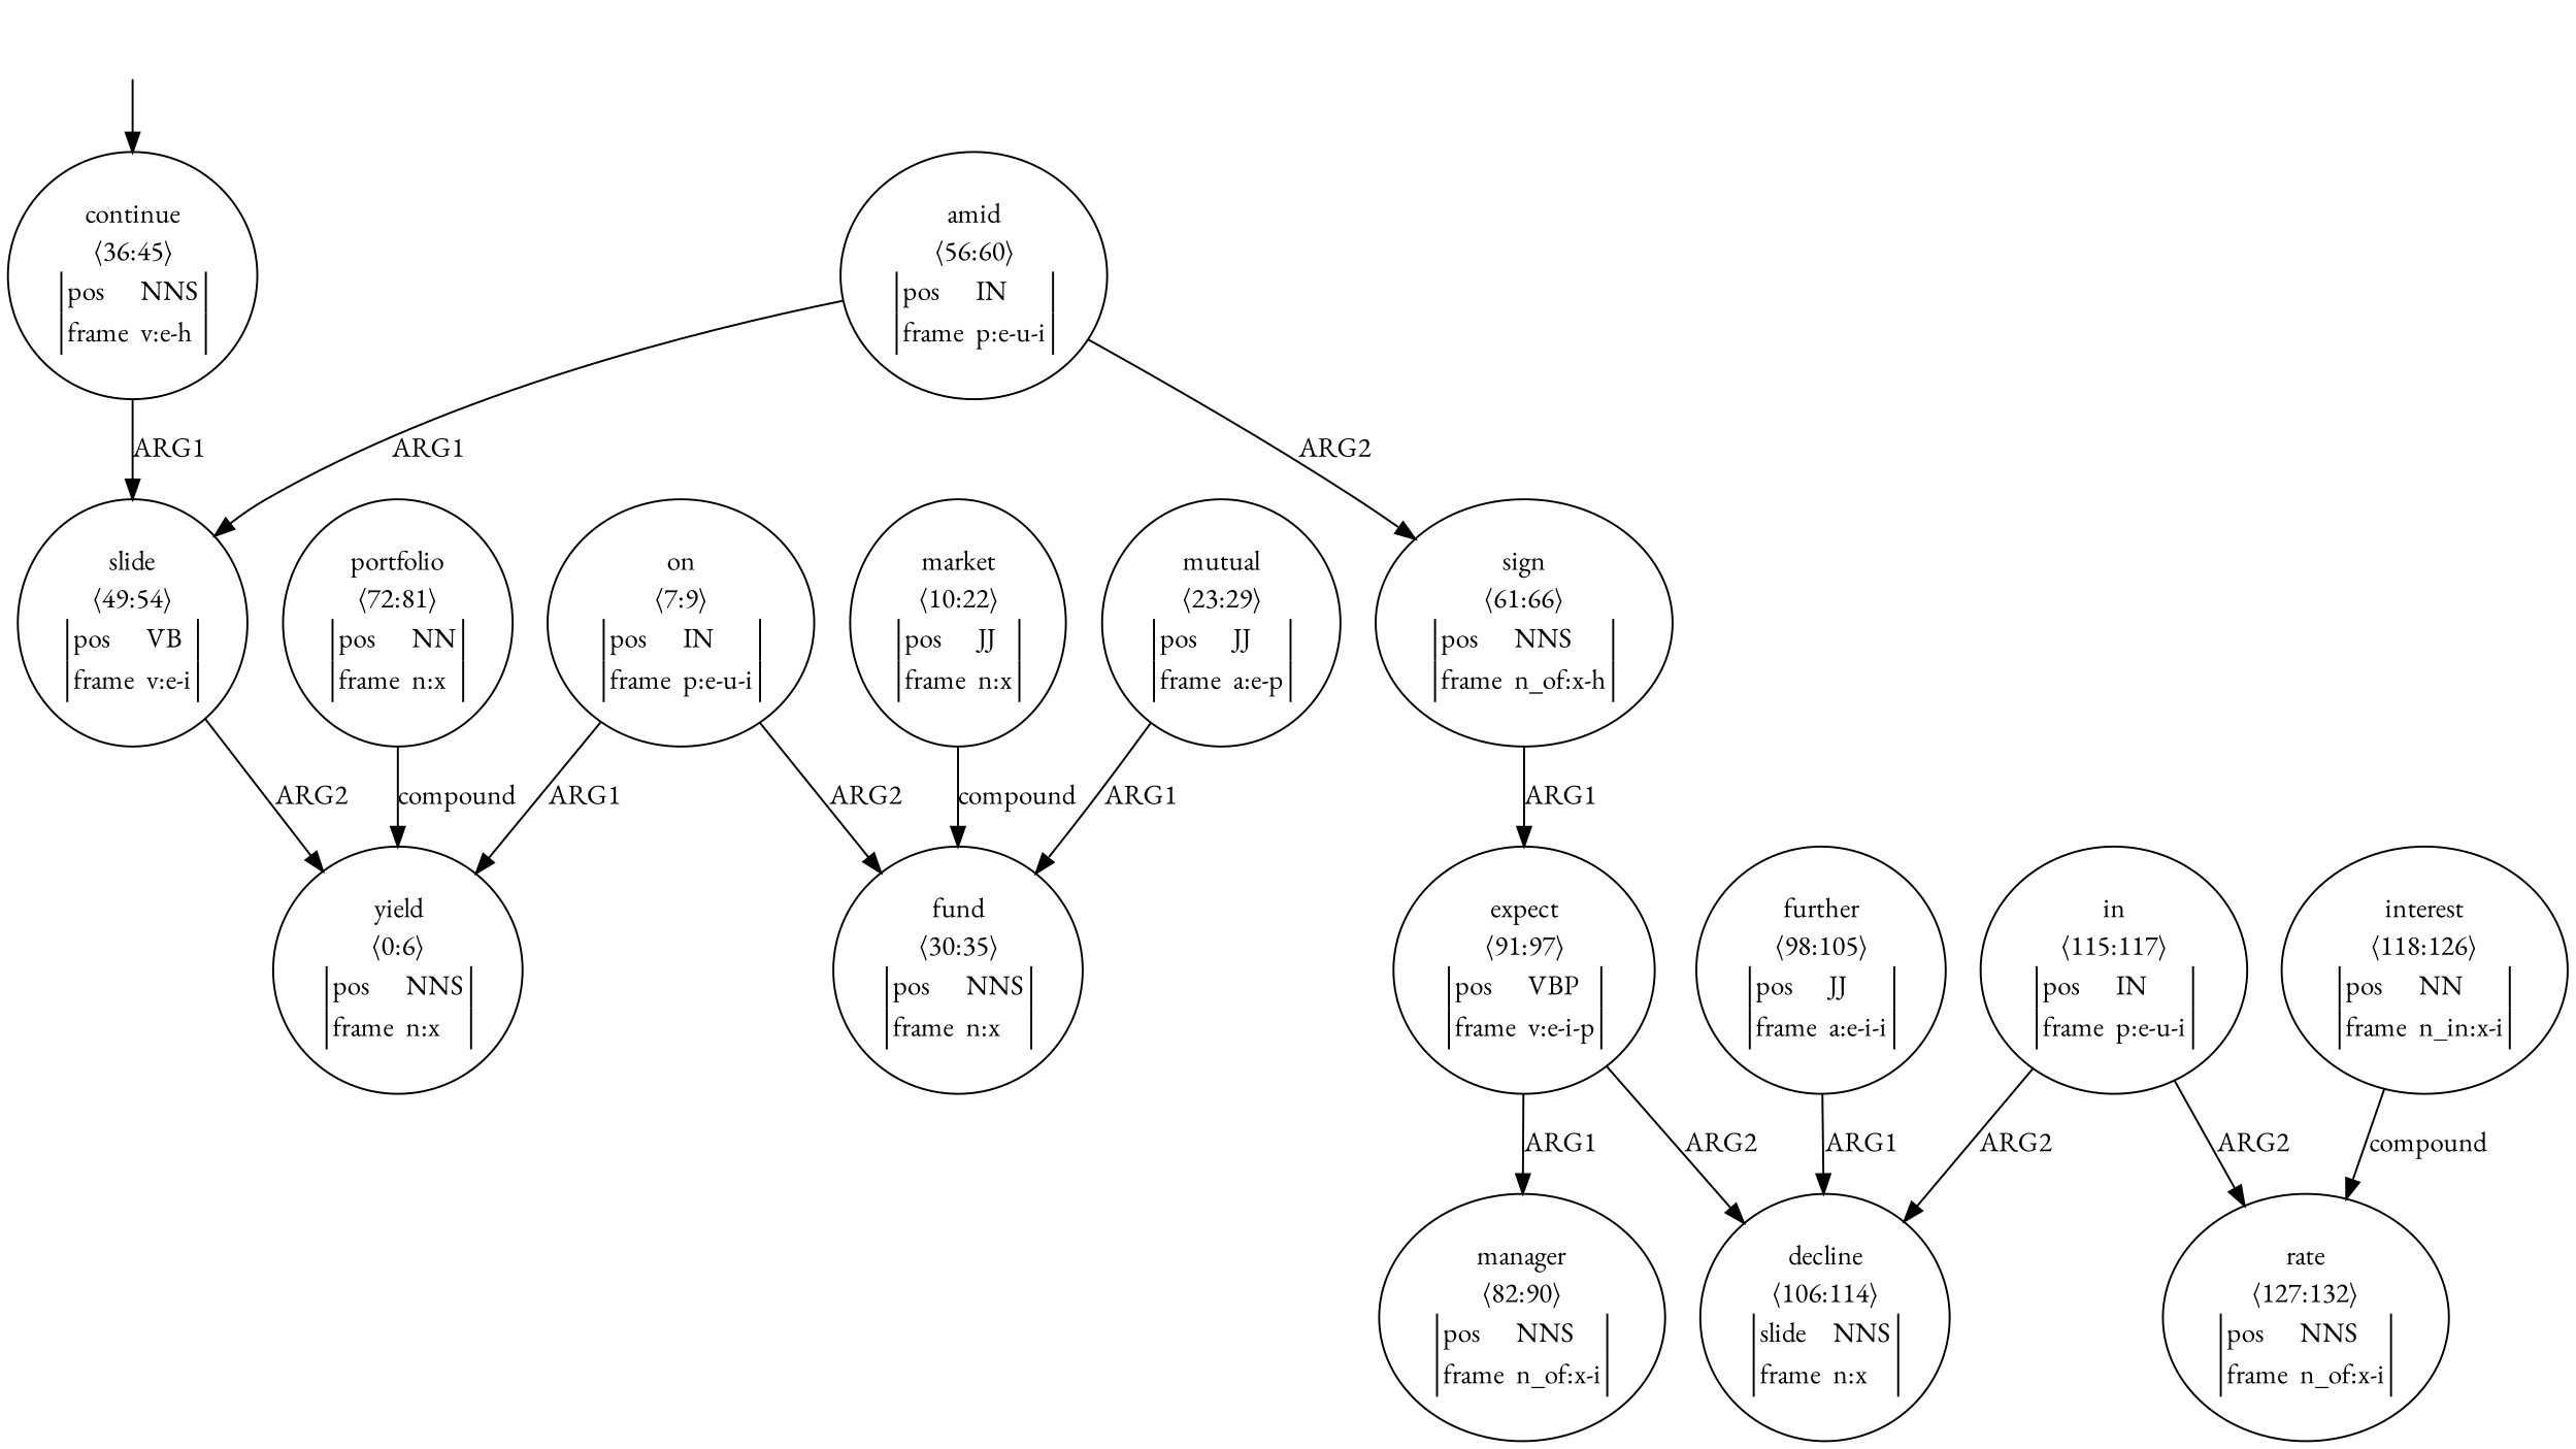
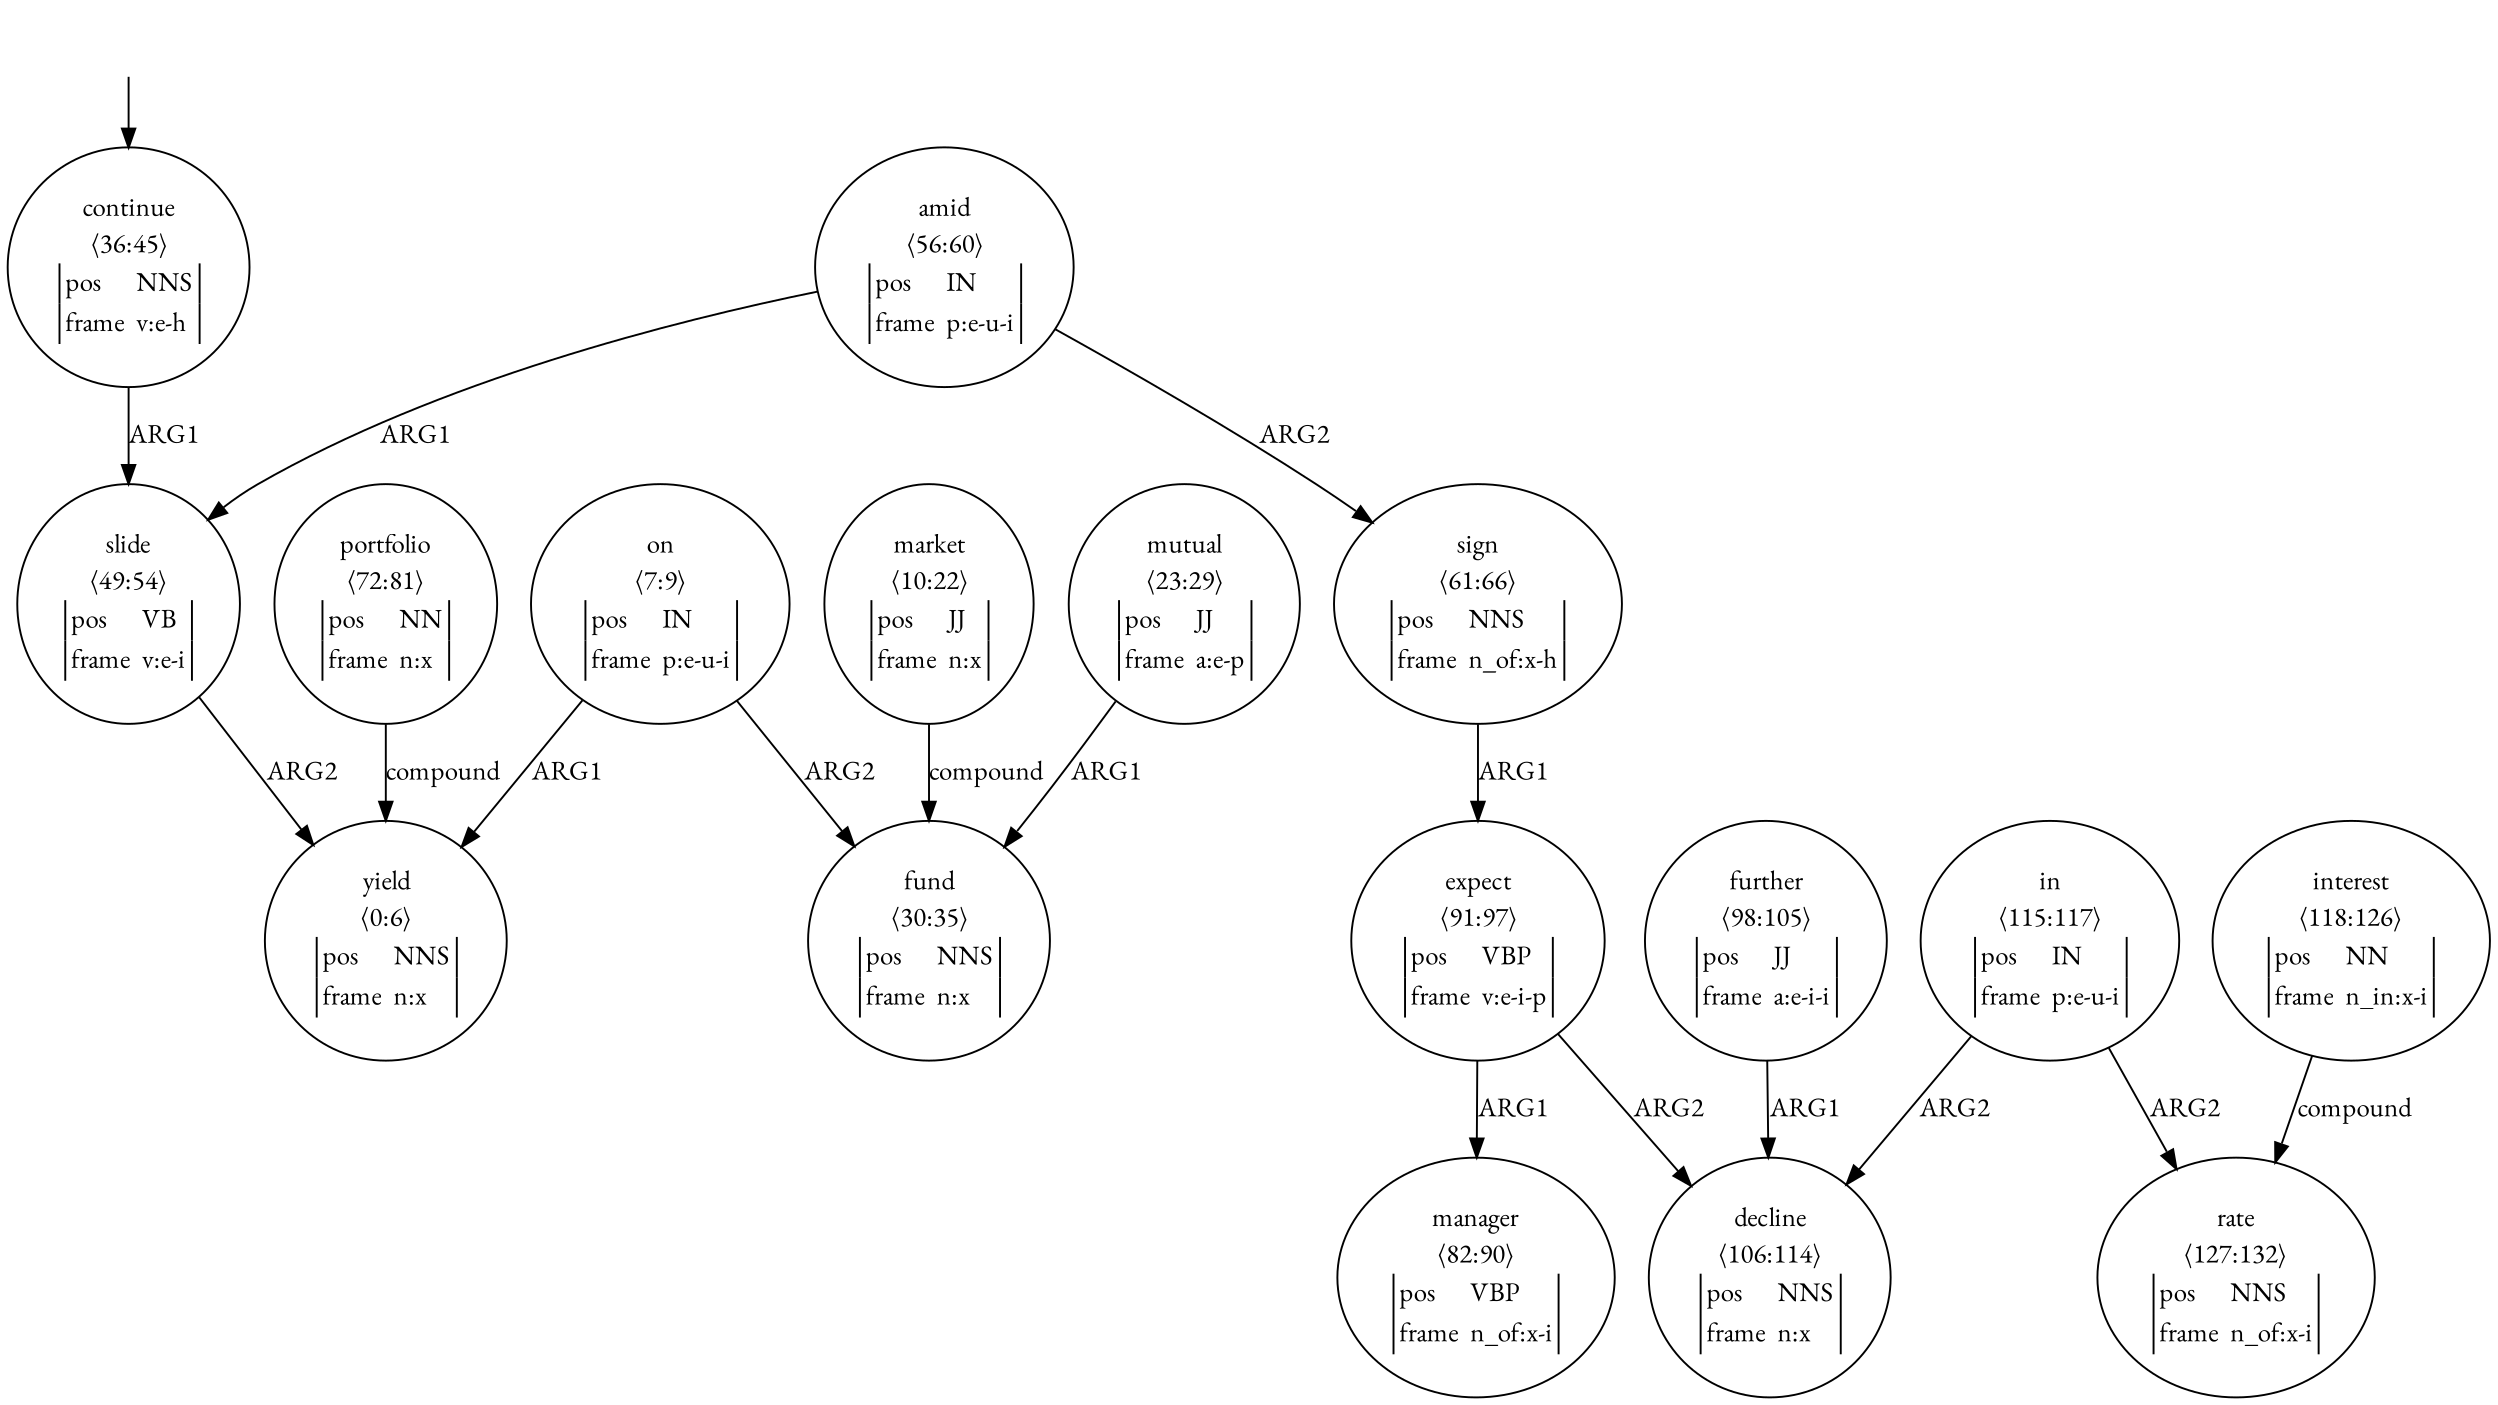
  digraph {
    fontname="EB Garamond"
    node [fontname="EB Garamond"]
    edge [fontname="EB Garamond"]
    top [style=invis]
    n2 [label=<<table align="center" border="0" cellspacing="0"><tr><td colspan="2">continue</td></tr><tr><td colspan="2">〈36:45〉</td></tr><tr><td sides="l" border="1" align="left">pos</td><td sides="r" border="1" align="left">NNS</td></tr><tr><td sides="l" border="1" align="left">frame</td><td sides="r" border="1" align="left">v:e-h</td></tr></table>>]
    n3 [label=<<table align="center" border="0" cellspacing="0"><tr><td colspan="2">slide</td></tr><tr><td colspan="2">〈49:54〉</td></tr><tr><td sides="l" border="1" align="left">pos</td><td sides="r" border="1" align="left">VB</td></tr><tr><td sides="l" border="1" align="left">frame</td><td sides="r" border="1" align="left">v:e-i</td></tr></table>>]
    n4 [label=<<table align="center" border="0" cellspacing="0"><tr><td colspan="2">yield</td></tr><tr><td colspan="2">〈0:6〉</td></tr><tr><td sides="l" border="1" align="left">pos</td><td sides="r" border="1" align="left">NNS</td></tr><tr><td sides="l" border="1" align="left">frame</td><td sides="r" border="1" align="left">n:x</td></tr></table>>]
    n5 [label=<<table align="center" border="0" cellspacing="0"><tr><td colspan="2">on</td></tr><tr><td colspan="2">〈7:9〉</td></tr><tr><td sides="l" border="1" align="left">pos</td><td sides="r" border="1" align="left">IN</td></tr><tr><td sides="l" border="1" align="left">frame</td><td sides="r" border="1" align="left">p:e-u-i</td></tr></table>>]
    n6 [label=<<table align="center" border="0" cellspacing="0"><tr><td colspan="2">fund</td></tr><tr><td colspan="2">〈30:35〉</td></tr><tr><td sides="l" border="1" align="left">pos</td><td sides="r" border="1" align="left">NNS</td></tr><tr><td sides="l" border="1" align="left">frame</td><td sides="r" border="1" align="left">n:x</td></tr></table>>]
    n7 [label=<<table align="center" border="0" cellspacing="0"><tr><td colspan="2">market</td></tr><tr><td colspan="2">〈10:22〉</td></tr><tr><td sides="l" border="1" align="left">pos</td><td sides="r" border="1" align="left">JJ</td></tr><tr><td sides="l" border="1" align="left">frame</td><td sides="r" border="1" align="left">n:x</td></tr></table>>]
    n8 [label=<<table align="center" border="0" cellspacing="0"><tr><td colspan="2">mutual</td></tr><tr><td colspan="2">〈23:29〉</td></tr><tr><td sides="l" border="1" align="left">pos</td><td sides="r" border="1" align="left">JJ</td></tr><tr><td sides="l" border="1" align="left">frame</td><td sides="r" border="1" align="left">a:e-p</td></tr></table>>]
    n9 [label=<<table align="center" border="0" cellspacing="0"><tr><td colspan="2">amid</td></tr><tr><td colspan="2">〈56:60〉</td></tr><tr><td sides="l" border="1" align="left">pos</td><td sides="r" border="1" align="left">IN</td></tr><tr><td sides="l" border="1" align="left">frame</td><td sides="r" border="1" align="left">p:e-u-i</td></tr></table>>]
    n10 [label=<<table align="center" border="0" cellspacing="0"><tr><td colspan="2">sign</td></tr><tr><td colspan="2">〈61:66〉</td></tr><tr><td sides="l" border="1" align="left">pos</td><td sides="r" border="1" align="left">NNS</td></tr><tr><td sides="l" border="1" align="left">frame</td><td sides="r" border="1" align="left">n_of:x-h</td></tr></table>>]
    n11 [label=<<table align="center" border="0" cellspacing="0"><tr><td colspan="2">expect</td></tr><tr><td colspan="2">〈91:97〉</td></tr><tr><td sides="l" border="1" align="left">pos</td><td sides="r" border="1" align="left">VBP</td></tr><tr><td sides="l" border="1" align="left">frame</td><td sides="r" border="1" align="left">v:e-i-p</td></tr></table>>]
-   n12 [label=<<table align="center" border="0" cellspacing="0"><tr><td colspan="2">manager</td></tr><tr><td colspan="2">〈82:90〉</td></tr><tr><td sides="l" border="1" align="left">pos</td><td sides="r" border="1" align="left">NNS</td></tr><tr><td sides="l" border="1" align="left">frame</td><td sides="r" border="1" align="left">n_of:x-i</td></tr></table>>]
-   n13 [label=<<table align="center" border="0" cellspacing="0"><tr><td colspan="2">decline</td></tr><tr><td colspan="2">〈106:114〉</td></tr><tr><td sides="l" border="1" align="left">slide</td><td sides="r" border="1" align="left">NNS</td></tr><tr><td sides="l" border="1" align="left">frame</td><td sides="r" border="1" align="left">n:x</td></tr></table>>]
+   n12 [label=<<table align="center" border="0" cellspacing="0"><tr><td colspan="2">manager</td></tr><tr><td colspan="2">〈82:90〉</td></tr><tr><td sides="l" border="1" align="left">pos</td><td sides="r" border="1" align="left">VBP</td></tr><tr><td sides="l" border="1" align="left">frame</td><td sides="r" border="1" align="left">n_of:x-i</td></tr></table>>]
+   n13 [label=<<table align="center" border="0" cellspacing="0"><tr><td colspan="2">decline</td></tr><tr><td colspan="2">〈106:114〉</td></tr><tr><td sides="l" border="1" align="left">pos</td><td sides="r" border="1" align="left">NNS</td></tr><tr><td sides="l" border="1" align="left">frame</td><td sides="r" border="1" align="left">n:x</td></tr></table>>]
    n14 [label=<<table align="center" border="0" cellspacing="0"><tr><td colspan="2">portfolio</td></tr><tr><td colspan="2">〈72:81〉</td></tr><tr><td sides="l" border="1" align="left">pos</td><td sides="r" border="1" align="left">NN</td></tr><tr><td sides="l" border="1" align="left">frame</td><td sides="r" border="1" align="left">n:x</td></tr></table>>]
    n15 [label=<<table align="center" border="0" cellspacing="0"><tr><td colspan="2">further</td></tr><tr><td colspan="2">〈98:105〉</td></tr><tr><td sides="l" border="1" align="left">pos</td><td sides="r" border="1" align="left">JJ</td></tr><tr><td sides="l" border="1" align="left">frame</td><td sides="r" border="1" align="left">a:e-i-i</td></tr></table>>]
    n16 [label=<<table align="center" border="0" cellspacing="0"><tr><td colspan="2">in</td></tr><tr><td colspan="2">〈115:117〉</td></tr><tr><td sides="l" border="1" align="left">pos</td><td sides="r" border="1" align="left">IN</td></tr><tr><td sides="l" border="1" align="left">frame</td><td sides="r" border="1" align="left">p:e-u-i</td></tr></table>>]
    n17 [label=<<table align="center" border="0" cellspacing="0"><tr><td colspan="2">rate</td></tr><tr><td colspan="2">〈127:132〉</td></tr><tr><td sides="l" border="1" align="left">pos</td><td sides="r" border="1" align="left">NNS</td></tr><tr><td sides="l" border="1" align="left">frame</td><td sides="r" border="1" align="left">n_of:x-i</td></tr></table>>]
    n18 [label=<<table align="center" border="0" cellspacing="0"><tr><td colspan="2">interest</td></tr><tr><td colspan="2">〈118:126〉</td></tr><tr><td sides="l" border="1" align="left">pos</td><td sides="r" border="1" align="left">NN</td></tr><tr><td sides="l" border="1" align="left">frame</td><td sides="r" border="1" align="left">n_in:x-i</td></tr></table>>]
    top -> n2
    n2 -> n3 [label=ARG1]
    n3 -> n4 [label=ARG2]
    n5 -> n4 [label=ARG1]
    n5 -> n6 [label=ARG2]
    n7 -> n6 [label=compound]
    n8 -> n6 [label=ARG1]
    n9 -> n3 [label=ARG1]
    n9 -> n10 [label=ARG2]
    n10 -> n11 [label=ARG1]
    n11 -> n12 [label=ARG1]
    n11 -> n13 [label=ARG2]
    n14 -> n4 [label=compound]
    n15 -> n13 [label=ARG1]
    n16 -> n13 [label=ARG2]
    n16 -> n17 [label=ARG2]
    n18 -> n17 [label=compound]
  }
